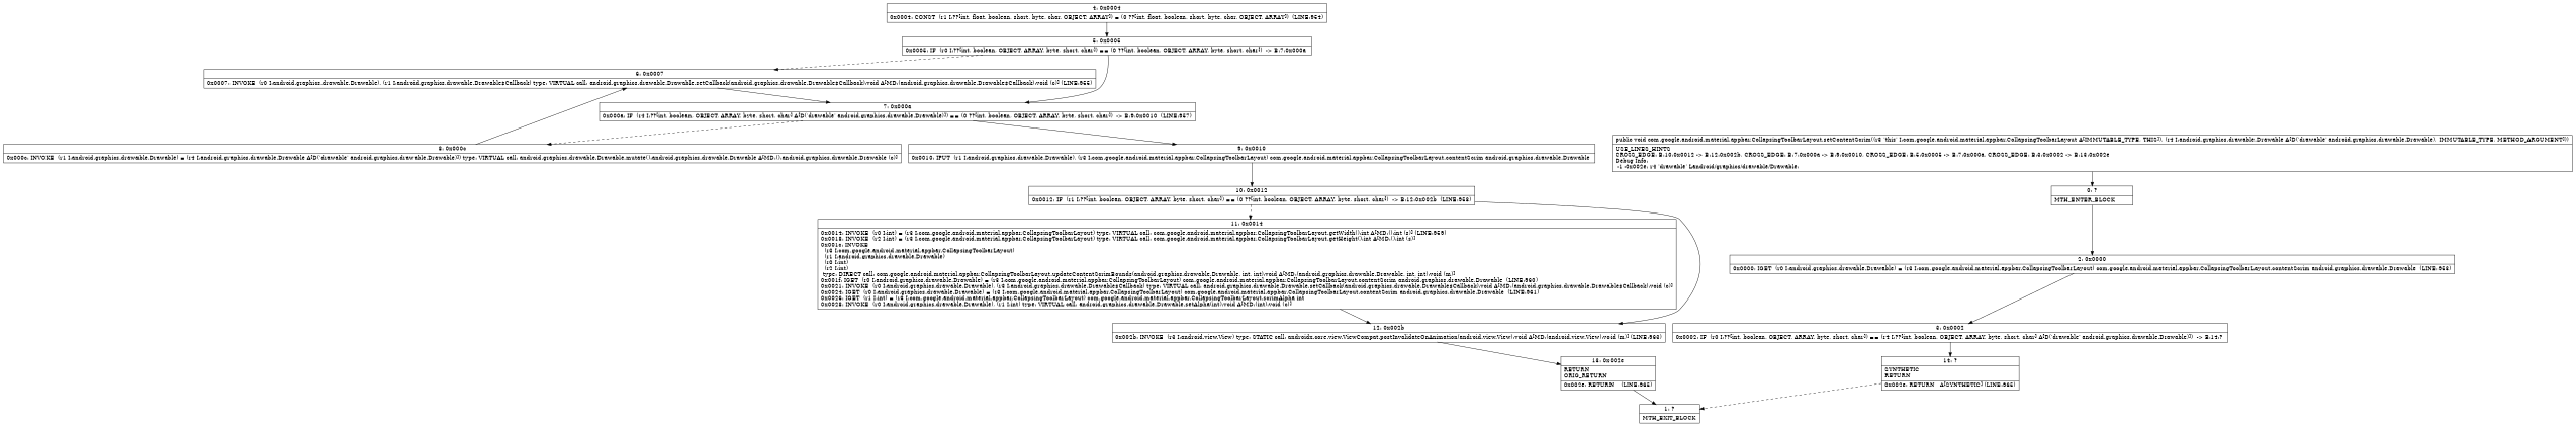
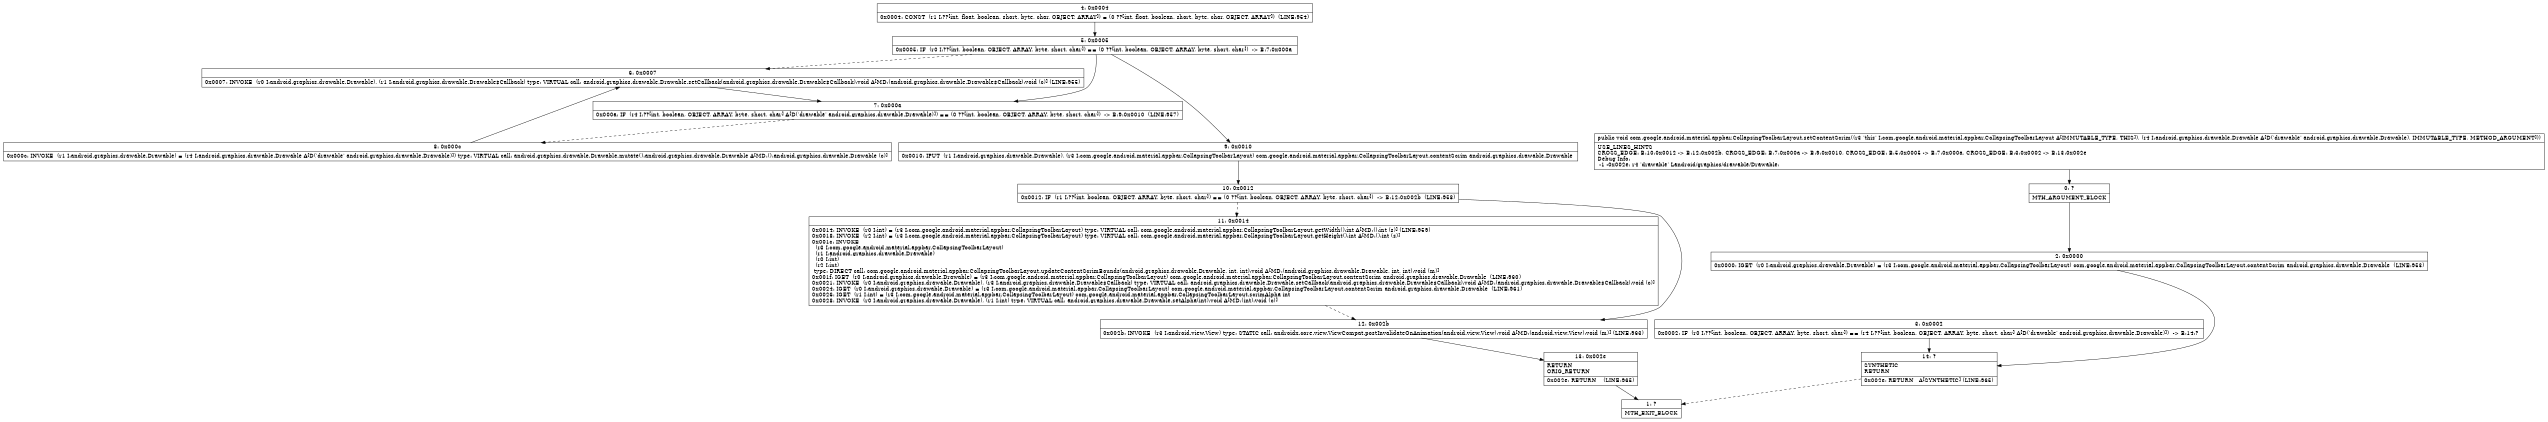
  digraph {
    node [shape=record]
-   n1 [label="{0\:\ ?|MTH_ENTER_BLOCK\l}"]
+   n1 [label="{0\:\ ?|MTH_ARGUMENT_BLOCK\l}"]
    n2 [label="{2\:\ 0x0000|0x0000: IGET  (r0 I:android.graphics.drawable.Drawable) = (r3 I:com.google.android.material.appbar.CollapsingToolbarLayout) com.google.android.material.appbar.CollapsingToolbarLayout.contentScrim android.graphics.drawable.Drawable  (LINE:953)\l}"]
    n3 [label="{3\:\ 0x0002|0x0002: IF  (r0 I:??[int, boolean, OBJECT, ARRAY, byte, short, char]) == (r4 I:??[int, boolean, OBJECT, ARRAY, byte, short, char] A[D('drawable' android.graphics.drawable.Drawable)])  \-\> B:14:? \l}"]
    n4 [label="{14\:\ ?|SYNTHETIC\lRETURN\l|0x002e: RETURN   A[SYNTHETIC] (LINE:965)\l}"]
    n5 [label="{4\:\ 0x0004|0x0004: CONST  (r1 I:??[int, float, boolean, short, byte, char, OBJECT, ARRAY]) = (0 ??[int, float, boolean, short, byte, char, OBJECT, ARRAY])  (LINE:954)\l}"]
    n6 [label="{5\:\ 0x0005|0x0005: IF  (r0 I:??[int, boolean, OBJECT, ARRAY, byte, short, char]) == (0 ??[int, boolean, OBJECT, ARRAY, byte, short, char])  \-\> B:7:0x000a \l}"]
    n7 [label="{1\:\ ?|MTH_EXIT_BLOCK\l}"]
    n8 [label="{6\:\ 0x0007|0x0007: INVOKE  (r0 I:android.graphics.drawable.Drawable), (r1 I:android.graphics.drawable.Drawable$Callback) type: VIRTUAL call: android.graphics.drawable.Drawable.setCallback(android.graphics.drawable.Drawable$Callback):void A[MD:(android.graphics.drawable.Drawable$Callback):void (c)] (LINE:955)\l}"]
    n9 [label="{7\:\ 0x000a|0x000a: IF  (r4 I:??[int, boolean, OBJECT, ARRAY, byte, short, char] A[D('drawable' android.graphics.drawable.Drawable)]) == (0 ??[int, boolean, OBJECT, ARRAY, byte, short, char])  \-\> B:9:0x0010  (LINE:957)\l}"]
    n10 [label="{8\:\ 0x000c|0x000c: INVOKE  (r1 I:android.graphics.drawable.Drawable) = (r4 I:android.graphics.drawable.Drawable A[D('drawable' android.graphics.drawable.Drawable)]) type: VIRTUAL call: android.graphics.drawable.Drawable.mutate():android.graphics.drawable.Drawable A[MD:():android.graphics.drawable.Drawable (c)]\l}"]
    n11 [label="{9\:\ 0x0010|0x0010: IPUT  (r1 I:android.graphics.drawable.Drawable), (r3 I:com.google.android.material.appbar.CollapsingToolbarLayout) com.google.android.material.appbar.CollapsingToolbarLayout.contentScrim android.graphics.drawable.Drawable \l}"]
    n12 [label="{10\:\ 0x0012|0x0012: IF  (r1 I:??[int, boolean, OBJECT, ARRAY, byte, short, char]) == (0 ??[int, boolean, OBJECT, ARRAY, byte, short, char])  \-\> B:12:0x002b  (LINE:958)\l}"]
    n13 [label="{11\:\ 0x0014|0x0014: INVOKE  (r0 I:int) = (r3 I:com.google.android.material.appbar.CollapsingToolbarLayout) type: VIRTUAL call: com.google.android.material.appbar.CollapsingToolbarLayout.getWidth():int A[MD:():int (s)] (LINE:959)\l0x0018: INVOKE  (r2 I:int) = (r3 I:com.google.android.material.appbar.CollapsingToolbarLayout) type: VIRTUAL call: com.google.android.material.appbar.CollapsingToolbarLayout.getHeight():int A[MD:():int (s)]\l0x001c: INVOKE  \l  (r3 I:com.google.android.material.appbar.CollapsingToolbarLayout)\l  (r1 I:android.graphics.drawable.Drawable)\l  (r0 I:int)\l  (r2 I:int)\l type: DIRECT call: com.google.android.material.appbar.CollapsingToolbarLayout.updateContentScrimBounds(android.graphics.drawable.Drawable, int, int):void A[MD:(android.graphics.drawable.Drawable, int, int):void (m)]\l0x001f: IGET  (r0 I:android.graphics.drawable.Drawable) = (r3 I:com.google.android.material.appbar.CollapsingToolbarLayout) com.google.android.material.appbar.CollapsingToolbarLayout.contentScrim android.graphics.drawable.Drawable  (LINE:960)\l0x0021: INVOKE  (r0 I:android.graphics.drawable.Drawable), (r3 I:android.graphics.drawable.Drawable$Callback) type: VIRTUAL call: android.graphics.drawable.Drawable.setCallback(android.graphics.drawable.Drawable$Callback):void A[MD:(android.graphics.drawable.Drawable$Callback):void (c)]\l0x0024: IGET  (r0 I:android.graphics.drawable.Drawable) = (r3 I:com.google.android.material.appbar.CollapsingToolbarLayout) com.google.android.material.appbar.CollapsingToolbarLayout.contentScrim android.graphics.drawable.Drawable  (LINE:961)\l0x0026: IGET  (r1 I:int) = (r3 I:com.google.android.material.appbar.CollapsingToolbarLayout) com.google.android.material.appbar.CollapsingToolbarLayout.scrimAlpha int \l0x0028: INVOKE  (r0 I:android.graphics.drawable.Drawable), (r1 I:int) type: VIRTUAL call: android.graphics.drawable.Drawable.setAlpha(int):void A[MD:(int):void (c)]\l}"]
    n14 [label="{12\:\ 0x002b|0x002b: INVOKE  (r3 I:android.view.View) type: STATIC call: androidx.core.view.ViewCompat.postInvalidateOnAnimation(android.view.View):void A[MD:(android.view.View):void (m)] (LINE:963)\l}"]
    n15 [label="{13\:\ 0x002e|RETURN\lORIG_RETURN\l|0x002e: RETURN    (LINE:965)\l}"]
    n16 [label="{public void com.google.android.material.appbar.CollapsingToolbarLayout.setContentScrim((r3 'this' I:com.google.android.material.appbar.CollapsingToolbarLayout A[IMMUTABLE_TYPE, THIS]), (r4 I:android.graphics.drawable.Drawable A[D('drawable' android.graphics.drawable.Drawable), IMMUTABLE_TYPE, METHOD_ARGUMENT]))  | USE_LINES_HINTS\lCROSS_EDGE: B:10:0x0012 \-\> B:12:0x002b, CROSS_EDGE: B:7:0x000a \-\> B:9:0x0010, CROSS_EDGE: B:5:0x0005 \-\> B:7:0x000a, CROSS_EDGE: B:3:0x0002 \-\> B:13:0x002e\lDebug Info:\l  \-1 \-0x002e: r4 'drawable' Landroid\/graphics\/drawable\/Drawable;\l}"]
    n1 -> n2
-   n2 -> n3
+   n2 -> n4
    n3 -> n4
    n4 -> n7 [style=dashed]
    n5 -> n6
    n6 -> n8 [style=dashed]
    n6 -> n9
    n8 -> n9
    n9 -> n10 [style=dashed]
-   n9 -> n11
+   n6 -> n11
    n10 -> n8
    n11 -> n12
    n12 -> n13 [style=dashed]
    n12 -> n14
-   n13 -> n14
+   n13 -> n14 [style=dashed]
    n14 -> n15
    n15 -> n7
    n16 -> n1
  }
